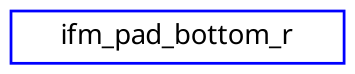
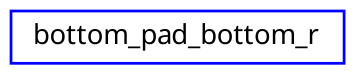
  digraph {
    rankdir=LR
    fontname="Noto Sans"
-   n1 [color=blue fillcolor=white fontname="Noto Sans" fontsize=10 height=0.2 label=ifm_pad_bottom_r shape=box style=filled width=0.4]
+   n1 [color=blue fillcolor=white fontname="Noto Sans" fontsize=10 height=0.2 label=bottom_pad_bottom_r shape=box style=filled width=0.4]
  }
